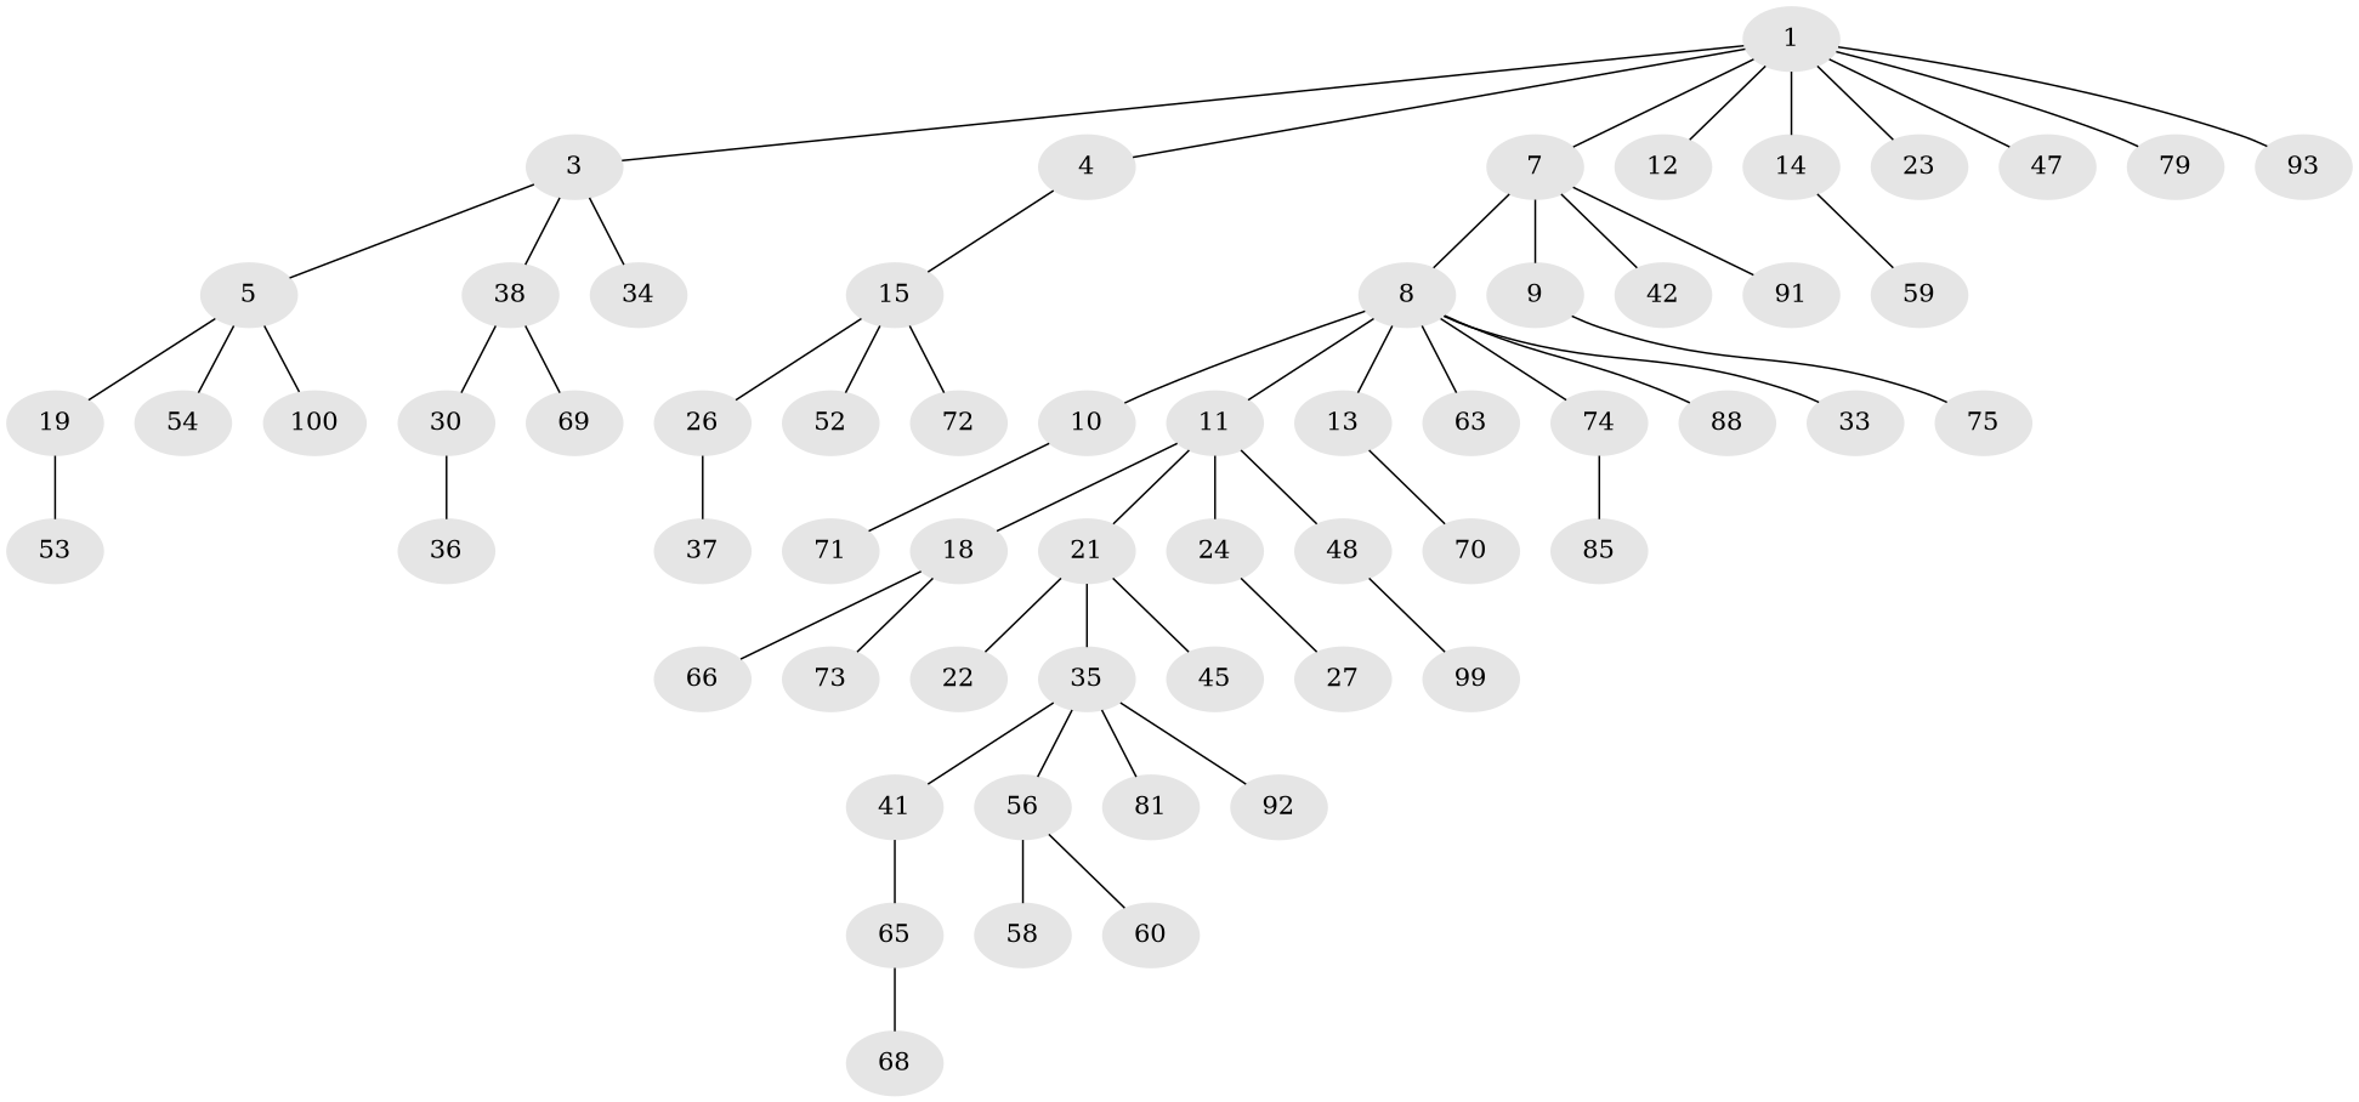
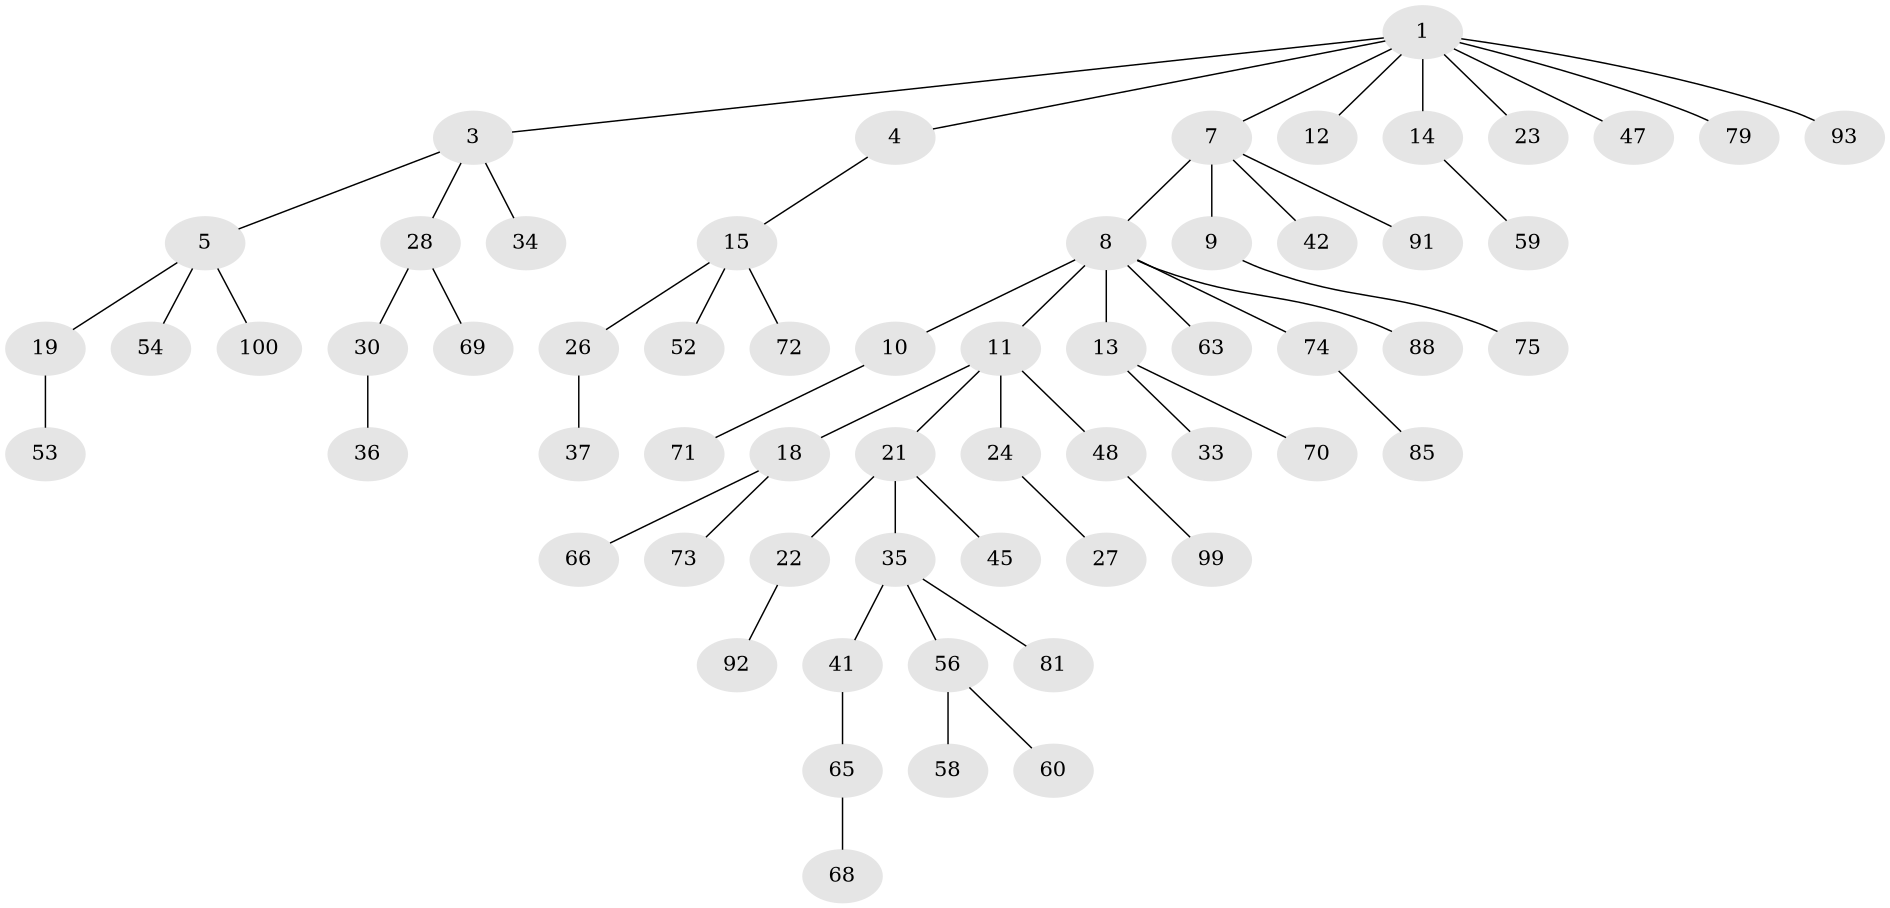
  graph {
    node [color=gray90 style=filled]
    1 [super="+2"]
    3
    4
    7 [super="+16"]
    12
    14
    23
    47 [super="+97"]
    79
    93
    5 [super="+6"]
-   28 [super="+82+51+29" label=38]
+   28 [super="+82+51+29"]
    34 [super="+43"]
    15 [super="+17+39+98"]
    8
    9 [super="+59"]
    42
    91
    n19 [label=59]
    19
    54
    100
    30
    69
    26
    52
    n27 [label=72 super="+77+87"]
    53
    10
    11
    13
    63 [super="+66"]
    74
    88
    75
    71
    18 [super="+32+20+31+38"]
    21
    24 [super="+95"]
    48 [super="+50"]
    33
    70 [super="+80"]
    85
    n44 [label=66]
    73 [super="+86"]
    22
    35 [super="+55"]
    45 [super="+84+49"]
    27
    99
    37
    41 [super="+96"]
    56
    81
    92
    36
    65
    58
    60
    68
    1 -- 3
    1 -- 4
    1 -- 7
    1 -- 12
    1 -- 14
    1 -- 23
    1 -- 47
    1 -- 79
    1 -- 93
    3 -- 5
    3 -- 28
    3 -- 34
    4 -- 15
    7 -- 8
    7 -- 9
    7 -- 42
    7 -- 91
    14 -- n19
    5 -- 19
    5 -- 54
    5 -- 100
    28 -- 30
    28 -- 69
    15 -- 26
    15 -- 52
    15 -- n27
    8 -- 10
    8 -- 11
    8 -- 13
    8 -- 63
    8 -- 74
    8 -- 88
    9 -- 75
    19 -- 53
    30 -- 36
    26 -- 37
    10 -- 71
    11 -- 18
    11 -- 21
    11 -- 24
    11 -- 48
-   8 -- 33
+   13 -- 33
    13 -- 70
    74 -- 85
    18 -- n44
    18 -- 73
    21 -- 22
    21 -- 35
    21 -- 45
    24 -- 27
    48 -- 99
    35 -- 41
    35 -- 56
    35 -- 81
-   35 -- 92
+   22 -- 92
    41 -- 65
    56 -- 58
    56 -- 60
    65 -- 68
  }
